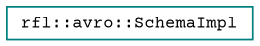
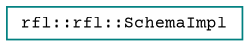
  digraph {
    rankdir=TB
    fontname="Courier Prime"
-   n1 [color=teal fillcolor=white fontname="Courier Prime" fontsize=10 height=0.2 label="rfl::avro::SchemaImpl" shape=box style=filled width=0.4]
+   n1 [color=teal fillcolor=white fontname="Courier Prime" fontsize=10 height=0.2 label="rfl::rfl::SchemaImpl" shape=box style=filled width=0.4]
  }
